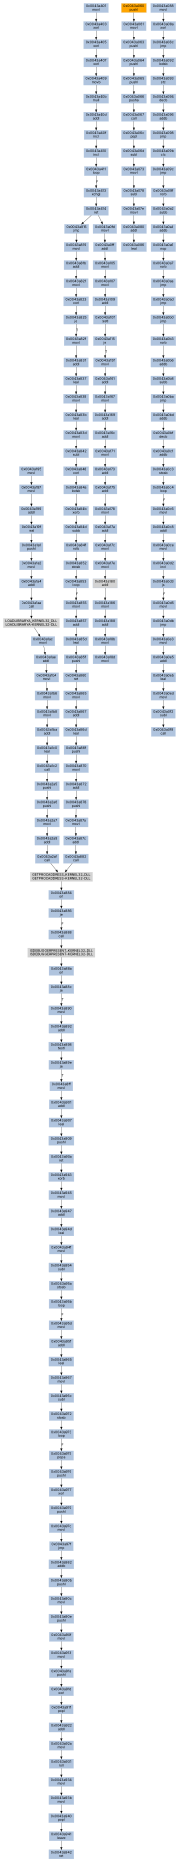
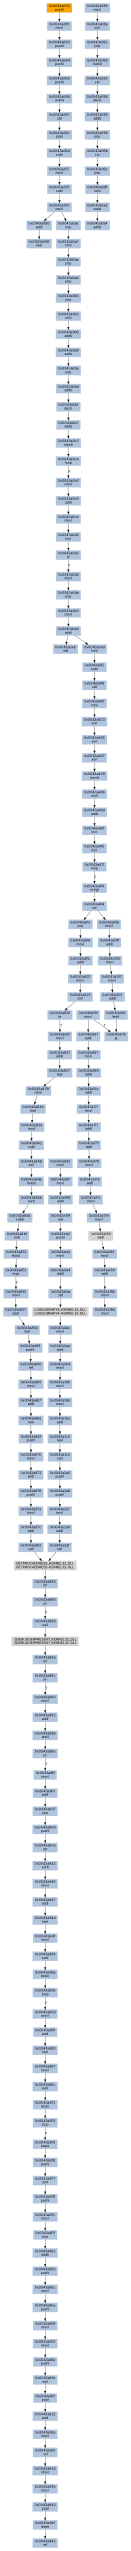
  strict digraph {
    fontname=Inter
    node [color=lightsteelblue fillcolor=lightsteelblue fontname=Inter shape=rectangle style=filled]
    edge [color="#000000" fontname=Inter]
    n1 [label="0x0043a171\nmovl"]
    n2 [label="0x0043a173\naddl"]
    n3 [label="0x0043a175\naddl"]
    n4 [label="0x0043a178\nmovl"]
    n5 [label="0x0043a0ff\naddl"]
    n6 [label="0x0043a105\nmovl"]
    n7 [label="0x0043a107\nmovl"]
    n8 [label="0x0043a109\naddl"]
    n9 [label="0x0043a95d\nmovl"]
    n10 [label="0x0043a95f\naddl"]
    n11 [label="0x0043a965\nleal"]
    n12 [label="0x0043a967\nmovl"]
    n13 [label="0x0043a067\ncall"]
    n14 [label="0x0043a06c\npopl"]
    n15 [label="0x0043a06d\nsubl"]
    n16 [label="0x0043a073\nmovl"]
    n17 [label="0x0043a414\nret"]
    n18 [label="0x0043a815\njmp"]
    n19 [label="0x0043a0fd\nmovl"]
    n20 [label="0x0043a819\nmovl"]
    n21 [label="0x0043a81b\naddl"]
    n22 [label="0x0043a0eb\nleal"]
    n23 [label="0x0043a0ed\nmovl"]
    n24 [label="0x0043a0f2\nsubl"]
    n25 [label="0x0043a0f8\ncall"]
    n26 [label="0x0043a0bf\ndecb"]
    n27 [label="0x0043a0c1\naddb"]
    n28 [label="0x0043a0c3\nstosb"]
    n29 [label="0x0043a0c4\nloop"]
    n30 [label="0x0043a821\nmovl"]
    n31 [label="0x0043a823\nxorl"]
    n32 [label="0x0043a1a2\nmovl"]
    n33 [label="0x0043a1a4\naddl"]
    n34 [label="0x0043a1aa\ncall"]
    n35 [color=lightgrey fillcolor=lightgrey label="LOADLIBRARYA_KERNEL32_DLL\nLOADLIBRARYA-KERNEL32-DLL"]
    n36 [label="0x0043a401\nmovl"]
    n37 [label="0x0043a977\nxorl"]
    n38 [label="0x0043a979\npushl"]
    n39 [label="0x0043a97c\nmovl"]
    n40 [label="0x0043a97f\njmp"]
    n41 [label="0x0043a195\nmovl"]
    n42 [label="0x0043a197\nmovl"]
    n43 [label="0x0043a199\naddl"]
    n44 [label="0x0043a19f\nleal"]
    n45 [label="0x0043a831\naddl"]
    n46 [label="0x0043a837\nleal"]
    n47 [label="0x0043a839\nmovl"]
    n48 [label="0x0043a83b\nleal"]
    n49 [label="0x0043a0b8\nsubb"]
    n50 [label="0x0043a0ba\njmp"]
    n51 [label="0x0043a0bd\naddb"]
    n52 [label="0x0043a87a\nmovl"]
    n53 [label="0x0043a87c\naddl"]
    n54 [label="0x0043a882\ncall"]
    n55 [color=lightgrey fillcolor=lightgrey label="GETPROCADDRESS_KERNEL32_DLL\nGETPROCADDRESS-KERNEL32-DLL"]
    n56 [label="0x0043a83d\nmovl"]
    n57 [label="0x0043a403\nxorl"]
    n58 [label="0x0043a405\nxorl"]
    n59 [label="0x0043a96c\nsubl"]
    n60 [label="0x0043a972\nstosb"]
    n61 [label="0x0043a1ac\nmovl"]
    n62 [label="0x0043a1ae\naddl"]
    n63 [label="0x0043a10f\ntestl"]
    n64 [label="0x0043a95b\nloop"]
    n65 [label="0x0043a078\nsubl"]
    n66 [label="0x0043a07e\nmovl"]
    n67 [label="0x0043a080\naddl"]
    n68 [label="0x0043a870\nmovl"]
    n69 [label="0x0043a872\naddl"]
    n70 [label="0x0043a878\npushl"]
    n71 [label="0x0043a94d\nleal"]
    n72 [label="0x0043a94f\nmovl"]
    n73 [label="0x0043a954\nsubl"]
    n74 [label="0x0043a95a\nstosb"]
    n75 [label="0x0043a907\nleal"]
    n76 [label="0x0043a909\npushl"]
    n77 [label="0x0043a90a\nret"]
    n78 [label="0x0043a943\nxorb"]
    n79 [label="0x0043a884\norl"]
    n80 [label="0x0043a886\nje"]
    n81 [label="0x0043a888\ncall"]
    n82 [label="0x0043a065\npushl"]
    n83 [label="0x0043a066\npusha"]
    n84 [label="0x0043a85d\nleal"]
    n85 [label="0x0043a85f\npushl"]
    n86 [label="0x0043a860\nret"]
    n87 [label="0x0043a865\nmovl"]
    n88 [label="0x0043a407\nxorl"]
    n89 [label="0x0043a409\nmovb"]
    n90 [label="0x0043a0ad\njmp"]
    n91 [label="0x0043a0b0\njmp"]
    n92 [label="0x0043a0b3\nrorb"]
    n93 [label="0x0043a0b6\naddb"]
    n94 [label="0x0043a8ff\nmovl"]
    n95 [label="0x0043a901\naddl"]
    n96 [label="0x0043a1c2\ncall"]
    n97 [label="0x0043a2a5\npushl"]
    n98 [label="0x0043a2a6\npushl"]
    n99 [label="0x0043a2a7\nmovl"]
    n100 [label="0x0043a40f\nincl"]
    n101 [label="0x0043a410\nincl"]
    n102 [label="0x0043a411\nloop"]
    n103 [label="0x0043a413\nxchgl"]
    n104 [label="0x0043a1a1\npushl"]
    n105 [label="0x0043a088\nmovl"]
    n106 [label="0x0043a08a\nxorl"]
    n107 [label="0x0043a08c\njmp"]
    n108 [label="0x0043a092\nlodsb"]
    n109 [label="0x0043a890\nmovl"]
    n110 [label="0x0043a892\naddl"]
    n111 [label="0x0043a898\ntestl"]
    n112 [label="0x0043a89e\nje"]
    n113 [label="0x0043a061\nmovl"]
    n114 [label="0x0043a063\npushl"]
    n115 [label="0x0043a064\npushl"]
    n116 [label="0x0043a0a4\naddb"]
    n117 [label="0x0043a0a6\nnop"]
    n118 [label="0x0043a0a7\nrorb"]
    n119 [label="0x0043a0aa\njmp"]
    n120 [label="0x0043a086\nleal"]
    n121 [label="0x0043a1b4\nmovl"]
    n122 [label="0x0043a1b6\nmovl"]
    n123 [label="0x0043a1b8\nmovl"]
    n124 [label="0x0043a093\nstc"]
    n125 [label="0x0043a094\ndecb"]
    n126 [label="0x0043a096\naddb"]
    n127 [label="0x0043a098\njmp"]
    n128 [label="0x0043a0a2\nsubb"]
    n129 [label="0x0043a17c\nmovl"]
    n130 [label="0x0043a17e\nmovl"]
    n131 [fillcolor=lightgrey label="0x0043a180\naddl"]
    n132 [label="0x0043a186\nmovl"]
    n133 [label="0x0043a188\naddl"]
    n134 [label="0x0043a18b\nmovl"]
    n135 [label="0x0043a18d\nmovl"]
    n136 [label="0x0043a982\naddb"]
    n137 [label="0x0043a40b\nmull"]
    n138 [label="0x0043a40d\naddl"]
    n139 [label="0x0043a2af\ncall"]
    n140 [label="0x0043a2a9\naddl"]
    n141 [label="0x0043a161\naddl"]
    n142 [label="0x0043a167\nmovl"]
    n143 [label="0x0043a169\naddl"]
    n144 [label="0x0043a16c\naddl"]
    n145 [label="0x0043a973\nloop"]
    n146 [label="0x0043a922\naddl"]
    n147 [label="0x0043a92a\nmovl"]
    n148 [label="0x0043a931\nroll"]
    n149 [label="0x0043a934\nmovl"]
    n150 [label="0x0043a842\nsubl"]
    n151 [label="0x0043a848\nxorl"]
    n152 [label="0x0043a90b\npushl"]
    n153 [label="0x0043a90c\nmovl"]
    n154 [label="0x0043a0c6\nmovl"]
    n155 [label="0x0043a0c8\naddl"]
    n156 [label="0x0043a0ce\nmovl"]
    n157 [label="0x0043a0d2\nincl"]
    n158 [label="0x0043a852\nstosb"]
    n159 [label="0x0043a853\nloop"]
    n160 [label="0x0043a855\nmovl"]
    n161 [label="0x0043a857\naddl"]
    n162 [label="0x0043a90e\npushl"]
    n163 [label="0x0043a90f\nmovl"]
    n164 [label="0x0043a913\nmovl"]
    n165 [label="0x0043a941\nleave"]
    n166 [label="0x0043a942\nret"]
    n167 [label="0x0043a93b\nmovl"]
    n168 [label="0x0043a940\npopl"]
    n169 [label="0x0043a1ba\naddl"]
    n170 [color=lightgrey fillcolor=lightgrey label="ISDEBUGGERPRESENT_KERNEL32_DLL\nISDEBUGGERPRESENT-KERNEL32-DLL"]
    n171 [label="0x0043a0d3\njs"]
    n172 [label="0x0043a0d5\nmovl"]
    n173 [label="0x0043a0db\njmp"]
    n174 [color=lightgrey label="0x0043a0e3\nmovl"]
    n175 [label="0x0043a84d\nsubb"]
    n176 [label="0x0043a84f\nrolb"]
    n177 [label="0x0043a91a\npushl"]
    n178 [label="0x0043a945\nmovl"]
    n179 [label="0x0043a09b\nclc"]
    n180 [label="0x0043a09c\njmp"]
    n181 [label="0x0043a09f\nrorb"]
    n182 [label="0x0043a115\nje"]
    n183 [label="0x0043a15f\nmovl"]
    n184 [label="0x0043a0e5\naddl"]
    n185 [label="0x0043a91d\nxorl"]
    n186 [label="0x0043a91f\npopl"]
    n187 [label="0x0043a17a\naddl"]
    n188 [label="0x0043a1c0\nleal"]
    n189 [label="0x0043a84b\nxorb"]
    n190 [label="0x0043a825\nje"]
    n191 [label="0x0043a82f\nmovl"]
    n192 [label="0x0043a947\naddl"]
    n193 [label="0x0043a975\npopa"]
    n194 [label="0x0043a976\npushl"]
    n195 [label="0x0043a84a\nlodsb"]
    n196 [label="0x0043a867\naddl"]
    n197 [label="0x0043a86d\nleal"]
    n198 [label="0x0043a86f\npushl"]
    n199 [label="0x0043a88a\norl"]
    n200 [label="0x0043a88c\nje"]
    n201 [color=lightgrey fillcolor=orange label="0x0043a060\npushl"]
    n1 -> n2
    n2 -> n3
    n3 -> n4
    n4 -> n187
    n5 -> n6
    n6 -> n7
    n7 -> n8
    n8 -> n63
    n9 -> n10
    n10 -> n11
    n11 -> n12
    n12 -> n59
    n13 -> n14
    n14 -> n15
    n15 -> n16
    n16 -> n65
    n17 -> n18
    n17 -> n19
    n18 -> n20
    n19 -> n5
    n20 -> n21
    n21 -> n30
-   n22 -> n23
+   n184 -> n23
    n23 -> n24
    n24 -> n25
+   n25 -> n36
    n26 -> n27
    n27 -> n28
    n28 -> n29
    n29 -> n154 [label=F]
    n30 -> n31
    n31 -> n190
    n32 -> n33
    n33 -> n34
    n34 -> n35
    n35 -> n61
    n36 -> n57
    n37 -> n38
    n38 -> n39
    n39 -> n40
    n40 -> n136
    n41 -> n42
    n42 -> n43
    n43 -> n44
    n44 -> n104
    n45 -> n46
    n46 -> n47
    n47 -> n48
    n48 -> n56
    n49 -> n50
    n50 -> n51
    n51 -> n26
    n52 -> n53
    n53 -> n54
    n54 -> n55
    n55 -> n79
    n56 -> n150
    n57 -> n58
    n58 -> n88
    n59 -> n60
    n60 -> n145
    n61 -> n62
    n62 -> n121
    n63 -> n182
    n64 -> n9 [label=F]
    n65 -> n66
    n66 -> n67
    n67 -> n120
    n68 -> n69
    n69 -> n70
    n70 -> n52
    n71 -> n72
    n72 -> n73
    n73 -> n74
    n74 -> n64
    n75 -> n76
    n76 -> n77
    n77 -> n78
    n78 -> n178
    n79 -> n80
    n80 -> n81 [label=F]
    n81 -> n170
    n82 -> n83
    n83 -> n13
    n84 -> n85
    n85 -> n86
    n86 -> n87
    n87 -> n196
    n88 -> n89
    n89 -> n137
    n90 -> n91
    n91 -> n92
    n92 -> n93
    n93 -> n49
    n94 -> n95
    n95 -> n75
    n96 -> n97
    n97 -> n98
    n98 -> n99
    n99 -> n140
    n100 -> n101
    n101 -> n102
    n102 -> n103 [label=F]
    n103 -> n17
    n104 -> n32
    n105 -> n106
    n106 -> n107
    n107 -> n108
    n108 -> n124
    n109 -> n110
    n110 -> n111
    n111 -> n112
    n112 -> n94 [label=T]
    n113 -> n114
    n114 -> n115
    n115 -> n82
-   n116 -> n117
+   n66 -> n117
    n117 -> n118
    n118 -> n119
    n119 -> n90
    n121 -> n122
    n122 -> n123
    n123 -> n169
    n124 -> n125
    n125 -> n126
    n126 -> n127
    n127 -> n179
    n128 -> n116
    n129 -> n130
    n130 -> n131
    n131 -> n132
    n132 -> n133
    n133 -> n134
    n134 -> n135
    n136 -> n152
    n137 -> n138
    n138 -> n100
    n139 -> n55
    n140 -> n139
    n141 -> n142
    n142 -> n143
    n143 -> n144
    n144 -> n1
    n145 -> n193 [label=F]
    n146 -> n147
    n147 -> n148
    n148 -> n149
    n149 -> n167
    n150 -> n151
    n151 -> n195
    n152 -> n153
    n153 -> n162
    n154 -> n155
    n155 -> n156
    n156 -> n157
    n157 -> n171
    n158 -> n159
    n159 -> n160 [label=F]
    n160 -> n161
    n161 -> n84
    n162 -> n163
    n163 -> n164
    n164 -> n177
    n165 -> n166
    n167 -> n168
    n168 -> n165
    n169 -> n188
    n170 -> n199
    n171 -> n172 [label=F]
    n172 -> n173
    n173 -> n174
    n174 -> n184
    n175 -> n176
    n176 -> n158
    n177 -> n185
    n178 -> n192
    n179 -> n180
    n180 -> n181
    n181 -> n128
-   n182 -> n183 [label=T]
+   n183 -> n182 [label=T]
    n183 -> n141
    n184 -> n22
    n185 -> n186
    n186 -> n146
    n187 -> n129
    n188 -> n96
    n189 -> n175
    n190 -> n191 [label=T]
    n191 -> n45
    n192 -> n71
    n193 -> n194
    n194 -> n37
    n195 -> n189
    n196 -> n197
    n197 -> n198
    n198 -> n68
    n199 -> n200
    n200 -> n109 [label=T]
    n201 -> n113
  }
